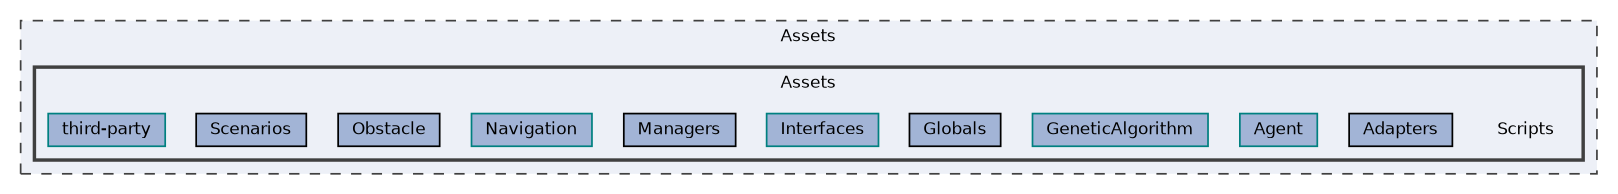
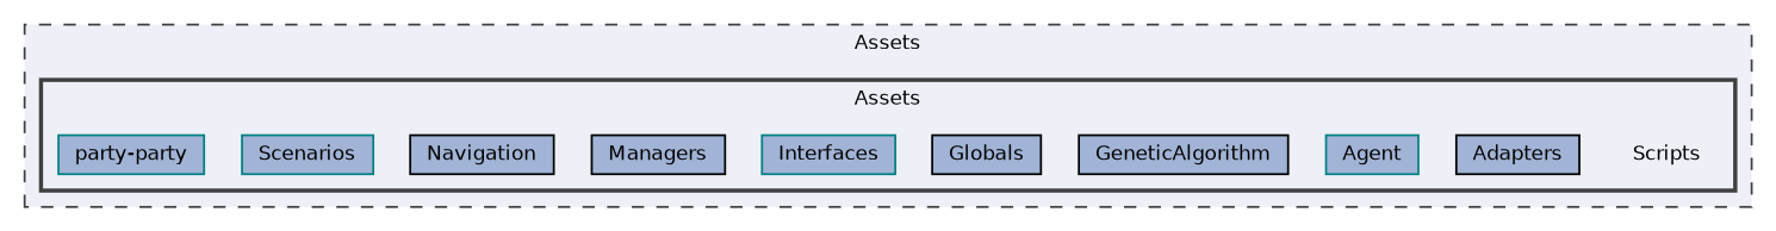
  digraph {
    compound=true
    node [fontname=Helvetica fontsize=10 shape=box color=black fillcolor="#a2b4d6" style=filled]
    n1 [height=0.2 label=Scripts shape=plaintext width=0.4 color=teal fillcolor="" style=""]
    n2 [height=0.2 label=Adapters width=0.4]
    n3 [color=teal height=0.2 label=Agent width=0.4]
-   n4 [color=teal height=0.2 label=GeneticAlgorithm width=0.4]
+   n4 [height=0.2 label=GeneticAlgorithm width=0.4]
    n5 [height=0.2 label=Globals width=0.4]
    n6 [color=teal height=0.2 label=Interfaces width=0.4]
    n7 [height=0.2 label=Managers width=0.4]
-   n8 [color=teal height=0.2 label=Navigation width=0.4]
-   n9 [height=0.2 label=Obstacle width=0.4]
-   n10 [height=0.2 label=Scenarios width=0.4]
-   n11 [color=teal height=0.2 label="third-party" width=0.4]
+   n8 [height=0.2 label=Navigation width=0.4]
+   n10 [color=teal height=0.2 label=Scenarios width=0.4]
+   n11 [color=teal height=0.2 label="party-party" width=0.4]
    subgraph cluster_1 {
      bgcolor="#edf0f7"
      fontname=Helvetica
      fontsize=10
      label=Assets
      pencolor=grey25
      style="filled,dashed"
      subgraph cluster_2 {
        bgcolor="#edf0f7"
        fontname=Helvetica
        fontsize=10
        pencolor=grey25
        style="filled,bold"
        n1
        n2
        n3
        n4
        n5
        n6
        n7
        n8
-       n9
        n10
        n11
      }
    }
  }
